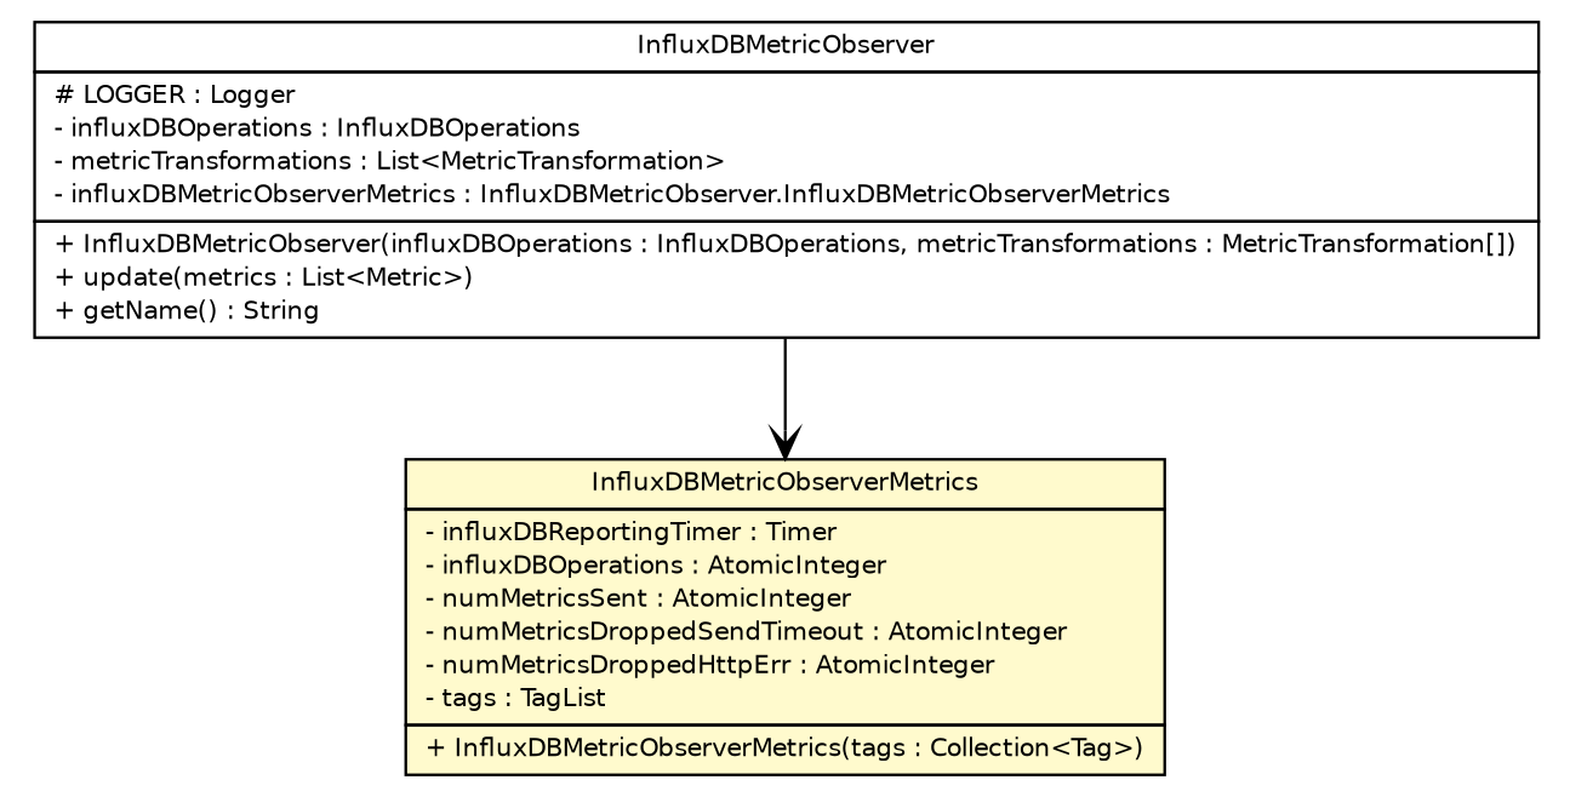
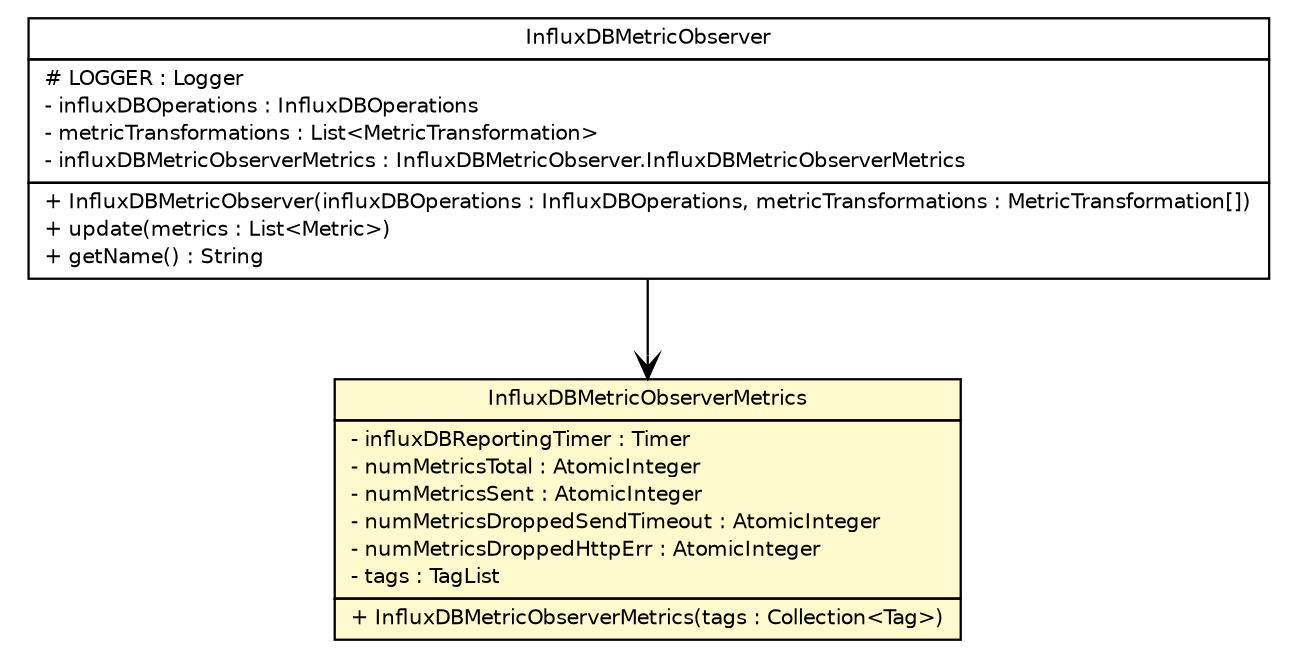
  digraph {
    nodesep=0.25
    ranksep=0.5
    node [fontcolor=black fontname=Helvetica fontsize=9.0 shape=plaintext]
    n1 [label=<<table title="com.polymathiccoder.servo.publish.influxdb.InfluxDBMetricObserver" border="0" cellborder="1" cellspacing="0" cellpadding="2" port="p" href="./InfluxDBMetricObserver.html"> 		<tr><td><table border="0" cellspacing="0" cellpadding="1"> <tr><td align="center" balign="center"> InfluxDBMetricObserver </td></tr> 		</table></td></tr> 		<tr><td><table border="0" cellspacing="0" cellpadding="1"> <tr><td align="left" balign="left"> # LOGGER : Logger </td></tr> <tr><td align="left" balign="left"> - influxDBOperations : InfluxDBOperations </td></tr> <tr><td align="left" balign="left"> - metricTransformations : List&lt;MetricTransformation&gt; </td></tr> <tr><td align="left" balign="left"> - influxDBMetricObserverMetrics : InfluxDBMetricObserver.InfluxDBMetricObserverMetrics </td></tr> 		</table></td></tr> 		<tr><td><table border="0" cellspacing="0" cellpadding="1"> <tr><td align="left" balign="left"> + InfluxDBMetricObserver(influxDBOperations : InfluxDBOperations, metricTransformations : MetricTransformation[]) </td></tr> <tr><td align="left" balign="left"> + update(metrics : List&lt;Metric&gt;) </td></tr> <tr><td align="left" balign="left"> + getName() : String </td></tr> 		</table></td></tr> 		</table>>]
-   n2 [label=<<table title="com.polymathiccoder.servo.publish.influxdb.InfluxDBMetricObserver.InfluxDBMetricObserverMetrics" border="0" cellborder="1" cellspacing="0" cellpadding="2" port="p" bgcolor="lemonChiffon" href="./InfluxDBMetricObserver.InfluxDBMetricObserverMetrics.html"> 		<tr><td><table border="0" cellspacing="0" cellpadding="1"> <tr><td align="center" balign="center"> InfluxDBMetricObserverMetrics </td></tr> 		</table></td></tr> 		<tr><td><table border="0" cellspacing="0" cellpadding="1"> <tr><td align="left" balign="left"> - influxDBReportingTimer : Timer </td></tr> <tr><td align="left" balign="left"> - influxDBOperations : AtomicInteger </td></tr> <tr><td align="left" balign="left"> - numMetricsSent : AtomicInteger </td></tr> <tr><td align="left" balign="left"> - numMetricsDroppedSendTimeout : AtomicInteger </td></tr> <tr><td align="left" balign="left"> - numMetricsDroppedHttpErr : AtomicInteger </td></tr> <tr><td align="left" balign="left"> - tags : TagList </td></tr> 		</table></td></tr> 		<tr><td><table border="0" cellspacing="0" cellpadding="1"> <tr><td align="left" balign="left"> + InfluxDBMetricObserverMetrics(tags : Collection&lt;Tag&gt;) </td></tr> 		</table></td></tr> 		</table>>]
+   n2 [label=<<table title="com.polymathiccoder.servo.publish.influxdb.InfluxDBMetricObserver.InfluxDBMetricObserverMetrics" border="0" cellborder="1" cellspacing="0" cellpadding="2" port="p" bgcolor="lemonChiffon" href="./InfluxDBMetricObserver.InfluxDBMetricObserverMetrics.html"> 		<tr><td><table border="0" cellspacing="0" cellpadding="1"> <tr><td align="center" balign="center"> InfluxDBMetricObserverMetrics </td></tr> 		</table></td></tr> 		<tr><td><table border="0" cellspacing="0" cellpadding="1"> <tr><td align="left" balign="left"> - influxDBReportingTimer : Timer </td></tr> <tr><td align="left" balign="left"> - numMetricsTotal : AtomicInteger </td></tr> <tr><td align="left" balign="left"> - numMetricsSent : AtomicInteger </td></tr> <tr><td align="left" balign="left"> - numMetricsDroppedSendTimeout : AtomicInteger </td></tr> <tr><td align="left" balign="left"> - numMetricsDroppedHttpErr : AtomicInteger </td></tr> <tr><td align="left" balign="left"> - tags : TagList </td></tr> 		</table></td></tr> 		<tr><td><table border="0" cellspacing="0" cellpadding="1"> <tr><td align="left" balign="left"> + InfluxDBMetricObserverMetrics(tags : Collection&lt;Tag&gt;) </td></tr> 		</table></td></tr> 		</table>>]
    n1 -> n2 [arrowhead=open color=black fontcolor=black fontname=Helvetica fontsize=10.0 headport=p labelfontname=Helvetica labelfontsize=10 tailport=p]
  }
